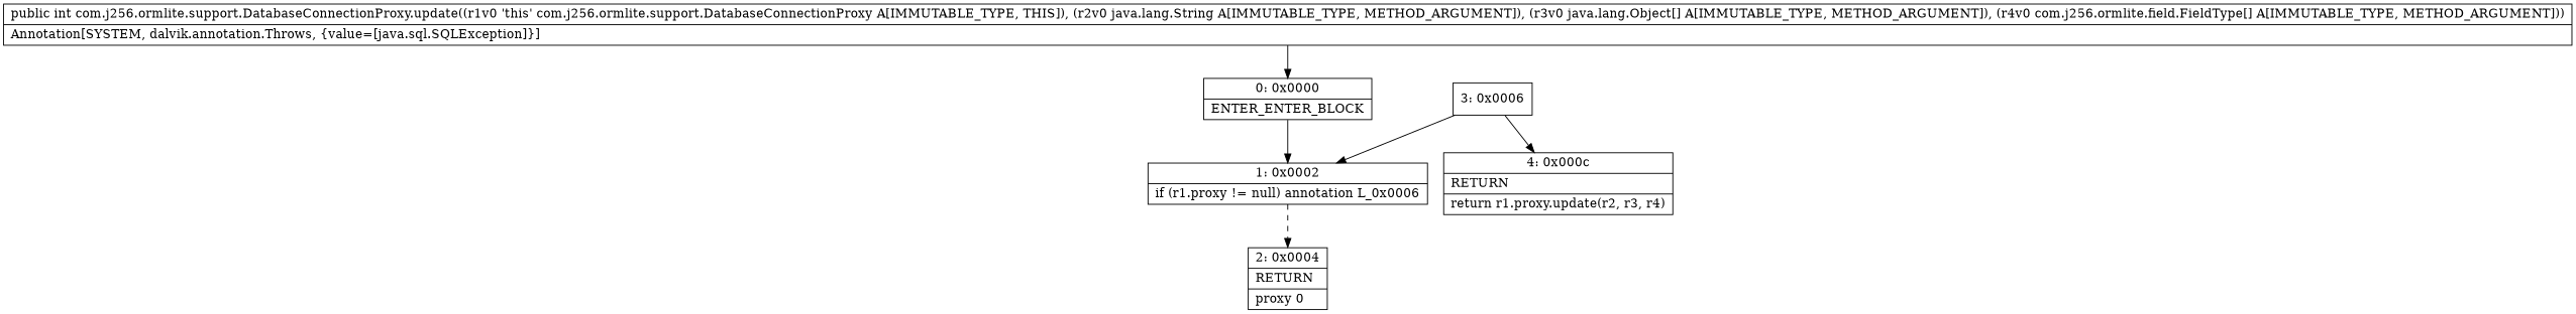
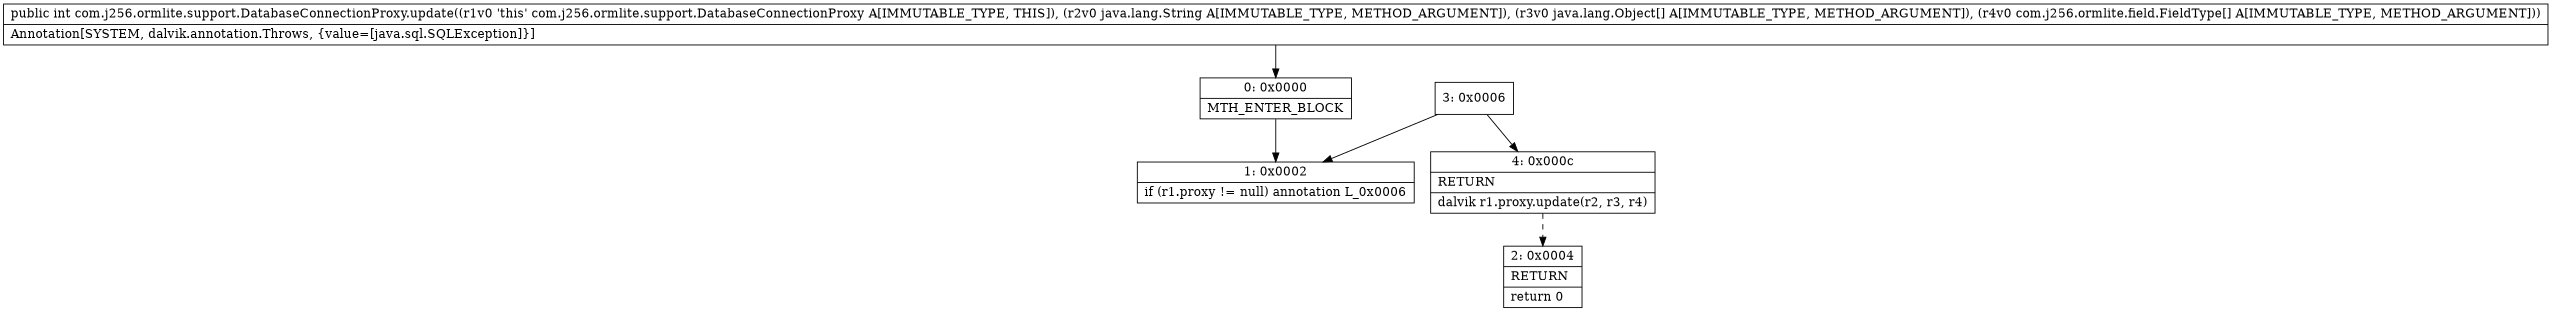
  digraph {
    node [shape=record]
-   n1 [label="{0\:\ 0x0000|ENTER_ENTER_BLOCK\l}"]
+   n1 [label="{0\:\ 0x0000|MTH_ENTER_BLOCK\l}"]
    n2 [label="{1\:\ 0x0002|if (r1.proxy != null) annotation L_0x0006\l}"]
-   n3 [label="{2\:\ 0x0004|RETURN\l|proxy 0\l}"]
+   n3 [label="{2\:\ 0x0004|RETURN\l|return 0\l}"]
    n4 [label="{3\:\ 0x0006}"]
-   n5 [label="{4\:\ 0x000c|RETURN\l|return r1.proxy.update(r2, r3, r4)\l}"]
+   n5 [label="{4\:\ 0x000c|RETURN\l|dalvik r1.proxy.update(r2, r3, r4)\l}"]
    n6 [label="{public int com.j256.ormlite.support.DatabaseConnectionProxy.update((r1v0 'this' com.j256.ormlite.support.DatabaseConnectionProxy A[IMMUTABLE_TYPE, THIS]), (r2v0 java.lang.String A[IMMUTABLE_TYPE, METHOD_ARGUMENT]), (r3v0 java.lang.Object[] A[IMMUTABLE_TYPE, METHOD_ARGUMENT]), (r4v0 com.j256.ormlite.field.FieldType[] A[IMMUTABLE_TYPE, METHOD_ARGUMENT]))  | Annotation[SYSTEM, dalvik.annotation.Throws, \{value=[java.sql.SQLException]\}]\l}"]
    n1 -> n2
-   n2 -> n3 [style=dashed]
+   n5 -> n3 [style=dashed]
    n4 -> n2
    n4 -> n5
    n6 -> n1
  }
